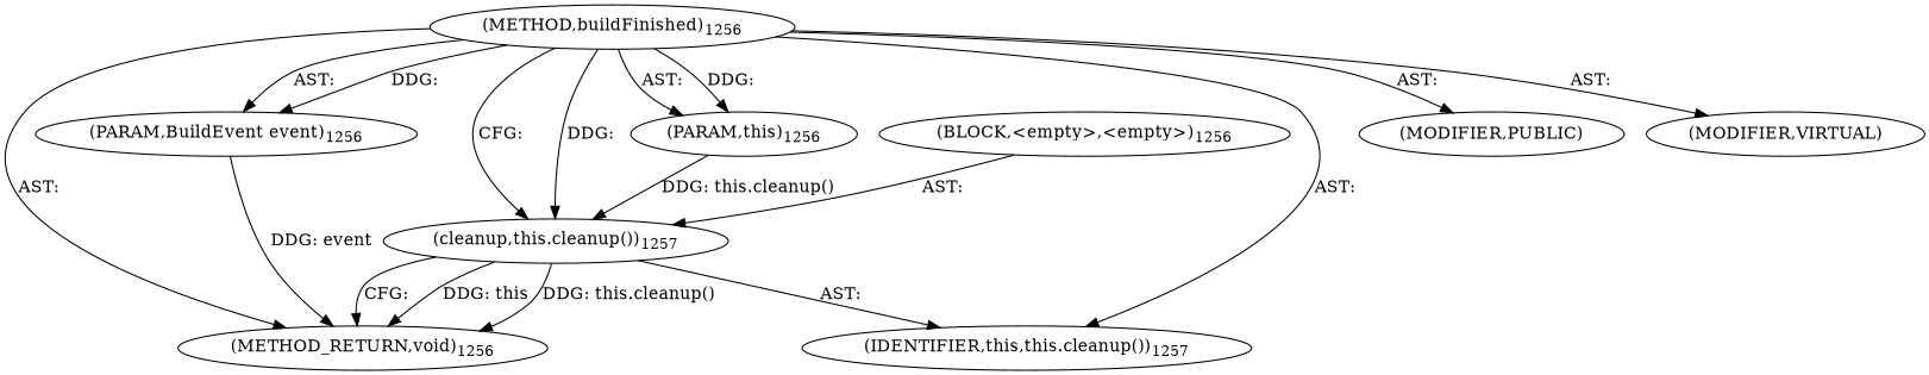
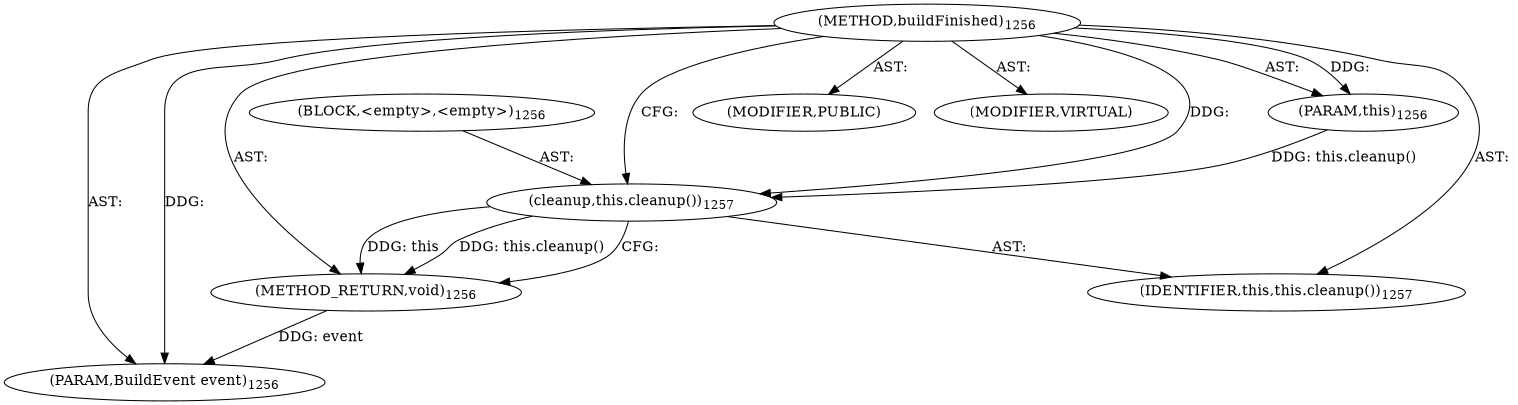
  digraph {
    n1 [label=<(METHOD,buildFinished)<SUB>1256</SUB>>]
    n2 [label=<(PARAM,this)<SUB>1256</SUB>>]
    n3 [label=<(PARAM,BuildEvent event)<SUB>1256</SUB>>]
    n4 [label=<(cleanup,this.cleanup())<SUB>1257</SUB>>]
    n5 [label=<(MODIFIER,PUBLIC)>]
    n6 [label=<(MODIFIER,VIRTUAL)>]
    n7 [label=<(METHOD_RETURN,void)<SUB>1256</SUB>>]
    n8 [label=<(IDENTIFIER,this,this.cleanup())<SUB>1257</SUB>>]
    n9 [label=<(BLOCK,&lt;empty&gt;,&lt;empty&gt;)<SUB>1256</SUB>>]
    n1 -> n2 [label="AST: "]
    n1 -> n2 [label="DDG: "]
    n1 -> n3 [label="AST: "]
    n1 -> n3 [label="DDG: "]
    n1 -> n4 [label="CFG: "]
    n1 -> n4 [label="DDG: "]
    n1 -> n5 [label="AST: "]
    n1 -> n6 [label="AST: "]
    n1 -> n7 [label="AST: "]
    n1 -> n8 [label="AST: "]
    n2 -> n4 [label="DDG: this.cleanup()"]
-   n3 -> n7 [label="DDG: event"]
+   n7 -> n3 [label="DDG: event"]
    n4 -> n7 [label="CFG: "]
    n4 -> n7 [label="DDG: this"]
    n4 -> n7 [label="DDG: this.cleanup()"]
    n4 -> n8 [label="AST: "]
    n9 -> n4 [label="AST: "]
  }
